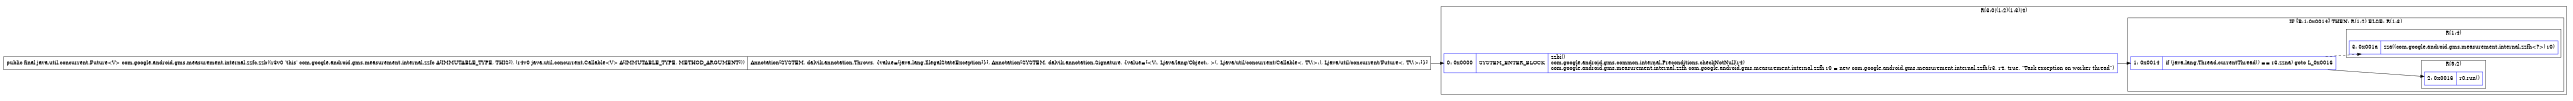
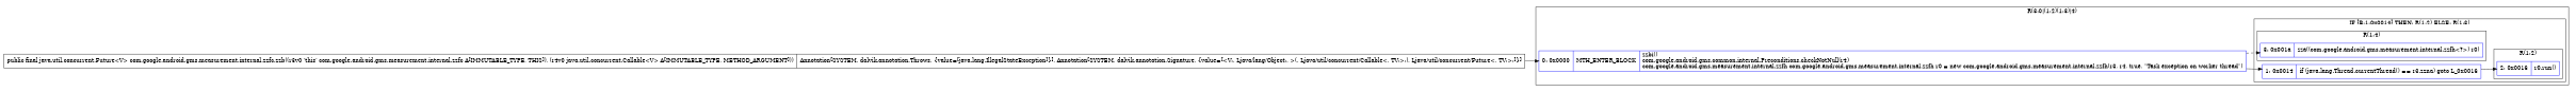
  digraph {
    rankdir=LR
    node [color=blue shape=record]
    n1 [label="{2\:\ 0x0016|r0.run()\l}"]
    n2 [label="{3\:\ 0x001a|zza((com.google.android.gms.measurement.internal.zzfh\<?\>) r0)\l}"]
    n3 [label="{1\:\ 0x0014|if (java.lang.Thread.currentThread() == r3.zzna) goto L_0x0016\l}"]
-   n4 [label="{0\:\ 0x0000|SYSTEM_ENTER_BLOCK\l|zzbi()\lcom.google.android.gms.common.internal.Preconditions.checkNotNull(r4)\lcom.google.android.gms.measurement.internal.zzfh com.google.android.gms.measurement.internal.zzfh r0 = new com.google.android.gms.measurement.internal.zzfh(r3, r4, true, \"Task exception on worker thread\")\l}"]
+   n4 [label="{0\:\ 0x0000|MTH_ENTER_BLOCK\l|zzbi()\lcom.google.android.gms.common.internal.Preconditions.checkNotNull(r4)\lcom.google.android.gms.measurement.internal.zzfh com.google.android.gms.measurement.internal.zzfh r0 = new com.google.android.gms.measurement.internal.zzfh(r3, r4, true, \"Task exception on worker thread\")\l}"]
    n5 [label="{public final java.util.concurrent.Future\<V\> com.google.android.gms.measurement.internal.zzfc.zzb((r3v0 'this' com.google.android.gms.measurement.internal.zzfc A[IMMUTABLE_TYPE, THIS]), (r4v0 java.util.concurrent.Callable\<V\> A[IMMUTABLE_TYPE, METHOD_ARGUMENT]))  | Annotation[SYSTEM, dalvik.annotation.Throws, \{value=[java.lang.IllegalStateException]\}], Annotation[SYSTEM, dalvik.annotation.Signature, \{value=[\<V:, Ljava\/lang\/Object;, \>(, Ljava\/util\/concurrent\/Callable\<, TV;\>;), Ljava\/util\/concurrent\/Future\<, TV;\>;]\}]\l}" color=""]
    subgraph cluster_1 {
      label="R(3:0|(1:2)(1:3)|4)"
      n4
      subgraph cluster_2 {
        label="IF [B:1:0x0014] THEN: R(1:2) ELSE: R(1:3)"
        n3
        subgraph cluster_3 {
-         label="R(9:2)"
+         label="R(1:2)"
          n1
        }
        subgraph cluster_4 {
          label="R(1:4)"
          n2
        }
      }
    }
    n3 -> n1
-   n3 -> n2 [style=dashed]
+   n4 -> n2 [style=dashed]
    n4 -> n3
    n5 -> n4
  }
